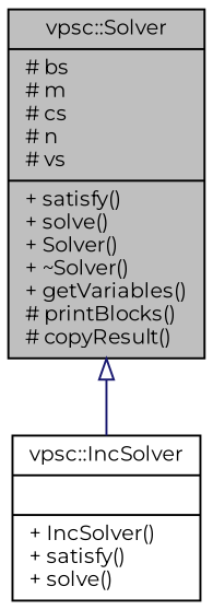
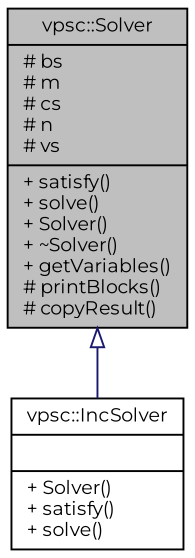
  digraph {
    fontname=Montserrat
    node [color=black fontname=Montserrat fontsize=10 shape=record style=filled]
    n1 [fillcolor=grey75 fontcolor=black height=0.2 label="{vpsc::Solver\n|# bs\l# m\l# cs\l# n\l# vs\l|+ satisfy()\l+ solve()\l+ Solver()\l+ ~Solver()\l+ getVariables()\l# printBlocks()\l# copyResult()\l}" width=0.4]
-   n2 [fillcolor=white height=0.2 label="{vpsc::IncSolver\n||+ IncSolver()\l+ satisfy()\l+ solve()\l}" width=0.4]
+   n2 [fillcolor=white height=0.2 label="{vpsc::IncSolver\n||+ Solver()\l+ satisfy()\l+ solve()\l}" width=0.4]
    n1 -> n2 [arrowtail=onormal color=midnightblue dir=back fontname=Montserrat fontsize=10 labelfontname=Helvetica labelfontsize=10 style=solid]
  }
